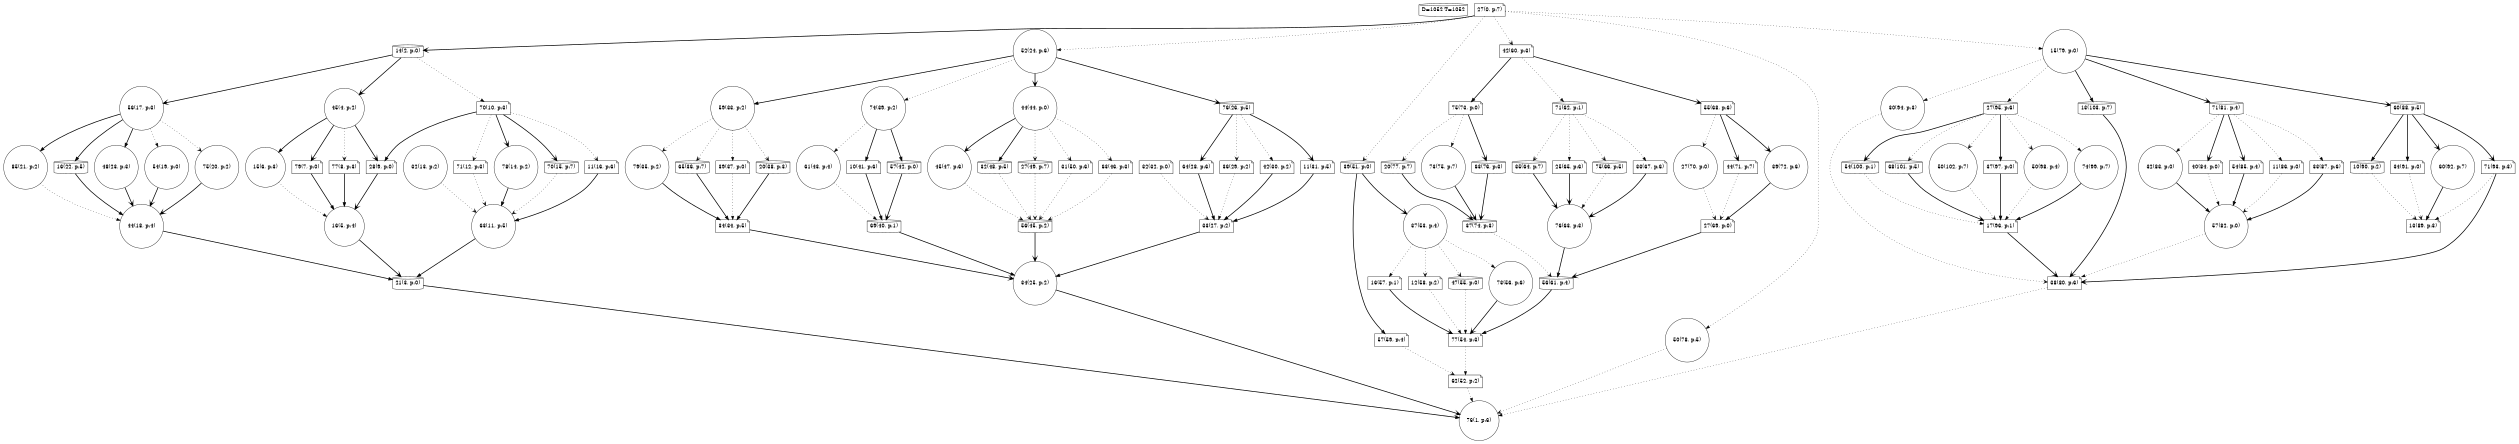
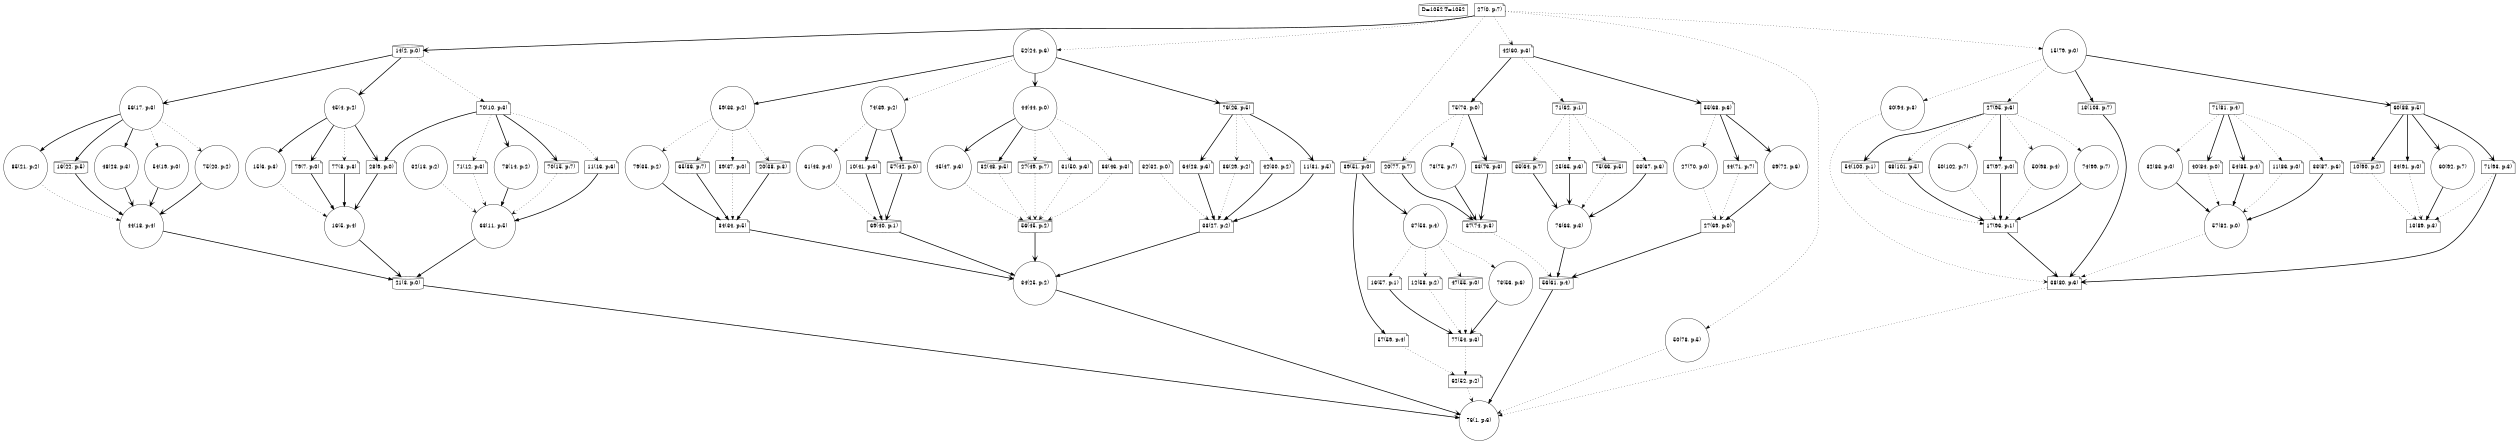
  digraph {
    node [shape=note]
    edge [arrowhead=vee style=bold]
    n1 [label="D=1052 T=1052" shape=cylinder]
    n2 [label="27(0, p:7)"]
    n3 [label="14(2, p:0)" shape=cylinder]
    n4 [label="52(24, p:6)" shape=circle]
    n5 [label="39(51, p:0)" shape=cylinder]
    n6 [label="42(60, p:3)"]
    n7 [label="50(78, p:5)" shape=circle]
    n8 [label="15(79, p:0)" shape=circle]
    n9 [label="45(4, p:2)" shape=circle]
    n10 [label="70(10, p:3)"]
    n11 [label="56(17, p:3)" shape=circle]
    n12 [label="76(26, p:5)" shape=cylinder]
    n13 [label="59(33, p:2)" shape=circle]
    n14 [label="74(39, p:2)" shape=circle]
    n15 [label="44(44, p:0)" shape=circle]
    n16 [label="37(53, p:4)" shape=circle]
    n17 [label="57(59, p:4)"]
    n18 [label="71(62, p:1)" shape=cylinder]
    n19 [label="55(68, p:6)"]
    n20 [label="75(73, p:0)"]
    n21 [label="76(1, p:6)" shape=circle]
    n22 [label="71(81, p:4)" shape=cylinder]
    n23 [label="60(88, p:5)" shape=cylinder]
    n24 [label="30(94, p:3)" shape=circle]
    n25 [label="27(95, p:6)" shape=cylinder]
    n26 [label="13(103, p:7)" shape=cylinder]
    n27 [label="15(6, p:3)" shape=circle]
    n28 [label="79(7, p:0)"]
    n29 [label="77(8, p:3)"]
    n30 [label="28(9, p:0)"]
    n31 [label="71(12, p:3)"]
    n32 [label="78(14, p:2)" shape=circle]
    n33 [label="70(15, p:7)" shape=cylinder]
    n34 [label="11(16, p:6)"]
    n35 [label="54(19, p:0)" shape=circle]
    n36 [label="75(20, p:2)" shape=circle]
    n37 [label="85(21, p:2)" shape=circle]
    n38 [label="16(22, p:5)" shape=cylinder]
    n39 [label="48(23, p:3)" shape=circle]
    n40 [label="21(3, p:0)" shape=cylinder]
    n41 [label="16(5, p:4)" shape=circle]
    n42 [label="63(11, p:5)" shape=circle]
    n43 [label="32(13, p:2)" shape=circle]
    n44 [label="44(18, p:4)" shape=circle]
    n45 [label="64(28, p:6)"]
    n46 [label="36(29, p:2)"]
    n47 [label="42(30, p:2)"]
    n48 [label="11(31, p:5)"]
    n49 [label="79(35, p:2)" shape=circle]
    n50 [label="65(36, p:7)" shape=cylinder]
    n51 [label="39(37, p:0)"]
    n52 [label="20(38, p:3)" shape=cylinder]
    n53 [label="10(41, p:6)"]
    n54 [label="57(42, p:0)" shape=cylinder]
    n55 [label="61(43, p:4)" shape=circle]
    n56 [label="63(46, p:3)"]
    n57 [label="45(47, p:6)" shape=circle]
    n58 [label="32(48, p:5)" shape=cylinder]
    n59 [label="27(49, p:7)" shape=cylinder]
    n60 [label="31(50, p:6)"]
    n61 [label="34(25, p:2)" shape=circle]
    n62 [label="33(27, p:2)"]
    n63 [label="32(32, p:0)"]
    n64 [label="34(34, p:5)"]
    n65 [label="69(40, p:1)" shape=cylinder]
    n66 [label="56(45, p:2)" shape=cylinder]
    n67 [label="47(55, p:0)" shape=cylinder]
    n68 [label="73(56, p:6)" shape=circle]
    n69 [label="16(57, p:1)"]
    n70 [label="12(58, p:2)"]
    n71 [label="62(52, p:2)"]
    n72 [label="77(54, p:3)"]
    n73 [label="35(64, p:7)" shape=cylinder]
    n74 [label="25(65, p:6)"]
    n75 [label="75(66, p:5)" shape=cylinder]
    n76 [label="33(67, p:6)"]
    n77 [label="27(70, p:0)" shape=circle]
    n78 [label="44(71, p:7)"]
    n79 [label="39(72, p:6)" shape=circle]
    n80 [label="73(75, p:7)" shape=circle]
    n81 [label="63(76, p:3)" shape=cylinder]
    n82 [label="20(77, p:7)" shape=cylinder]
    n83 [label="56(61, p:4)" shape=cylinder]
    n84 [label="76(63, p:3)" shape=circle]
    n85 [label="27(69, p:0)"]
    n86 [label="37(74, p:3)" shape=cylinder]
    n87 [label="32(83, p:0)" shape=circle]
    n88 [label="40(84, p:0)"]
    n89 [label="54(85, p:4)"]
    n90 [label="11(86, p:0)"]
    n91 [label="33(87, p:6)"]
    n92 [label="10(90, p:2)" shape=cylinder]
    n93 [label="34(91, p:0)"]
    n94 [label="60(92, p:7)" shape=circle]
    n95 [label="71(93, p:3)"]
    n96 [label="38(80, p:6)"]
    n97 [label="37(97, p:0)"]
    n98 [label="50(98, p:4)" shape=circle]
    n99 [label="74(99, p:7)" shape=circle]
    n100 [label="54(100, p:1)" shape=cylinder]
    n101 [label="68(101, p:5)" shape=cylinder]
    n102 [label="50(102, p:7)" shape=circle]
    n103 [label="57(82, p:0)" shape=circle]
    n104 [label="13(89, p:3)"]
    n105 [label="17(96, p:1)"]
    n2 -> n3
    n2 -> n4 [arrowhead=normal style=dotted]
    n2 -> n5 [style=dotted]
    n2 -> n6 [style=dotted]
    n2 -> n7 [arrowhead=normal style=dotted]
    n2 -> n8 [arrowhead=normal style=dotted]
    n3 -> n9
    n3 -> n10 [arrowhead=normal style=dotted]
    n3 -> n11
    n4 -> n12
    n4 -> n13 [arrowhead=normal]
    n4 -> n14 [arrowhead=normal style=dotted]
    n4 -> n15
    n5 -> n16
    n5 -> n17 [arrowhead=normal]
    n6 -> n18 [arrowhead=normal style=dotted]
    n6 -> n19
    n6 -> n20 [arrowhead=normal]
    n7 -> n21 [style=dotted]
-   n8 -> n22
    n8 -> n23
    n8 -> n24 [arrowhead=normal style=dotted]
    n8 -> n25 [arrowhead=normal style=dotted]
    n8 -> n26 [arrowhead=normal]
    n9 -> n27 [arrowhead=normal]
    n9 -> n28
    n9 -> n29 [style=dotted]
    n9 -> n30
    n10 -> n30 [arrowhead=normal]
    n10 -> n31 [style=dotted]
    n10 -> n32
    n10 -> n33
    n10 -> n34 [style=dotted]
    n11 -> n35 [arrowhead=normal style=dotted]
    n11 -> n36 [style=dotted]
    n11 -> n37 [arrowhead=normal]
    n11 -> n38 [arrowhead=normal]
    n11 -> n39 [arrowhead=normal]
    n12 -> n45
    n12 -> n46 [style=dotted]
    n12 -> n47 [arrowhead=normal style=dotted]
    n12 -> n48
    n13 -> n49 [style=dotted]
    n13 -> n50 [style=dotted]
    n13 -> n51 [arrowhead=normal style=dotted]
    n13 -> n52 [style=dotted]
    n14 -> n53 [arrowhead=normal]
    n14 -> n54 [arrowhead=normal]
    n14 -> n55 [arrowhead=normal style=dotted]
    n15 -> n56 [style=dotted]
    n15 -> n57
    n15 -> n58 [arrowhead=normal]
    n15 -> n59 [style=dotted]
    n15 -> n60 [style=dotted]
    n16 -> n67 [style=dotted]
    n16 -> n68 [arrowhead=normal style=dotted]
    n16 -> n69 [arrowhead=normal style=dotted]
    n16 -> n70 [style=dotted]
    n17 -> n71 [style=dotted]
    n18 -> n73 [style=dotted]
    n18 -> n74 [arrowhead=normal style=dotted]
    n18 -> n75 [style=dotted]
    n18 -> n76 [arrowhead=normal style=dotted]
    n19 -> n77 [style=dotted]
    n19 -> n78
    n19 -> n79
    n20 -> n80 [arrowhead=normal style=dotted]
    n20 -> n81
    n20 -> n82 [style=dotted]
    n22 -> n87 [arrowhead=normal style=dotted]
    n22 -> n88
    n22 -> n89
    n22 -> n90 [arrowhead=normal style=dotted]
    n22 -> n91 [arrowhead=normal style=dotted]
    n23 -> n92 [arrowhead=normal]
    n23 -> n93 [arrowhead=normal]
    n23 -> n94
    n23 -> n95
    n24 -> n96 [style=dotted]
    n25 -> n97 [arrowhead=normal]
    n25 -> n98 [style=dotted]
    n25 -> n99 [arrowhead=normal style=dotted]
    n25 -> n100
    n25 -> n101 [style=dotted]
    n25 -> n102 [style=dotted]
    n26 -> n96
    n27 -> n41 [arrowhead=normal style=dotted]
    n28 -> n41 [arrowhead=normal]
    n29 -> n41 [arrowhead=normal]
    n30 -> n41
    n31 -> n42 [style=dotted]
    n32 -> n42 [arrowhead=normal]
    n33 -> n42 [style=dotted]
    n34 -> n42 [arrowhead=normal]
    n35 -> n44
    n36 -> n44
    n37 -> n44 [arrowhead=normal style=dotted]
    n38 -> n44 [arrowhead=normal]
    n39 -> n44
    n40 -> n21 [arrowhead=normal]
    n41 -> n40
    n42 -> n40 [arrowhead=normal]
    n43 -> n42 [style=dotted]
    n44 -> n40 [arrowhead=normal]
    n45 -> n62 [arrowhead=normal]
    n46 -> n62 [arrowhead=normal style=dotted]
    n47 -> n62 [arrowhead=normal]
    n48 -> n62 [arrowhead=normal]
    n49 -> n64 [arrowhead=normal]
    n50 -> n64 [arrowhead=normal]
    n51 -> n64 [arrowhead=normal style=dotted]
    n52 -> n64 [arrowhead=normal]
    n53 -> n65 [arrowhead=normal]
    n54 -> n65
    n55 -> n65 [arrowhead=normal style=dotted]
    n56 -> n66 [style=dotted]
    n57 -> n66 [style=dotted]
    n58 -> n66 [style=dotted]
    n59 -> n66 [style=dotted]
    n60 -> n66 [style=dotted]
    n61 -> n21
    n62 -> n61 [arrowhead=normal]
    n63 -> n62 [style=dotted]
    n64 -> n61
    n65 -> n61 [arrowhead=normal]
    n66 -> n61
    n67 -> n72 [arrowhead=normal style=dotted]
    n68 -> n72
    n69 -> n72
    n70 -> n72 [arrowhead=normal style=dotted]
-   n71 -> n21 [arrowhead=normal style=dotted]
+   n71 -> n21 [style=dotted]
    n72 -> n71 [arrowhead=normal style=dotted]
    n73 -> n84
    n74 -> n84
    n75 -> n84 [arrowhead=normal style=dotted]
    n76 -> n84
    n77 -> n85 [style=dotted]
    n78 -> n85 [style=dotted]
    n79 -> n85 [arrowhead=normal]
    n80 -> n86
    n81 -> n86
    n82 -> n86
-   n83 -> n72 [arrowhead=normal]
+   n83 -> n21 [arrowhead=normal]
    n84 -> n83 [arrowhead=normal]
    n85 -> n83
    n86 -> n83 [style=dotted]
    n87 -> n103 [arrowhead=normal]
    n88 -> n103 [arrowhead=normal style=dotted]
    n89 -> n103 [arrowhead=normal]
    n90 -> n103 [style=dotted]
    n91 -> n103 [arrowhead=normal]
    n92 -> n104 [style=dotted]
    n93 -> n104 [style=dotted]
    n94 -> n104 [arrowhead=normal]
    n95 -> n96
    n95 -> n104 [arrowhead=normal style=dotted]
    n96 -> n21 [arrowhead=normal style=dotted]
    n97 -> n105 [arrowhead=normal]
    n98 -> n105 [arrowhead=normal style=dotted]
    n99 -> n105 [arrowhead=normal]
    n100 -> n105 [arrowhead=normal style=dotted]
    n101 -> n105
    n102 -> n105 [style=dotted]
    n103 -> n96 [arrowhead=normal style=dotted]
    n105 -> n96
  }
